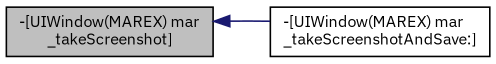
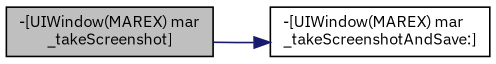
  digraph {
    rankdir=LR
    fontname="IBM Plex Sans"
    node [color=black fontname="IBM Plex Sans" fontsize=10 shape=record style=filled]
    n1 [fillcolor=grey75 fontcolor=black height=0.2 label="-[UIWindow(MAREX) mar\l_takeScreenshot]" width=0.4]
    n2 [fillcolor=white height=0.2 label="-[UIWindow(MAREX) mar\l_takeScreenshotAndSave:]" width=0.4]
-   n2 -> n1 [color=midnightblue fontname="IBM Plex Sans" fontsize=10 labelfontname=Helvetica labelfontsize=10 style=solid]
+   n1 -> n2 [color=midnightblue fontname="IBM Plex Sans" fontsize=10 labelfontname=Helvetica labelfontsize=10 style=solid]
  }
